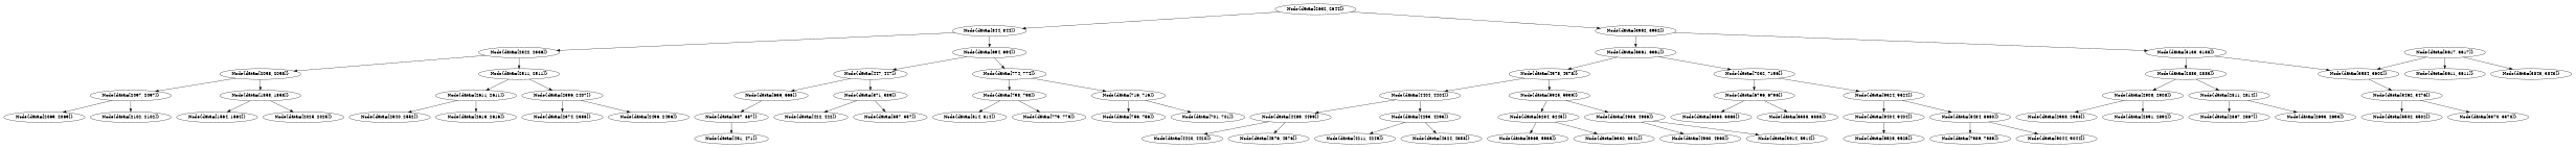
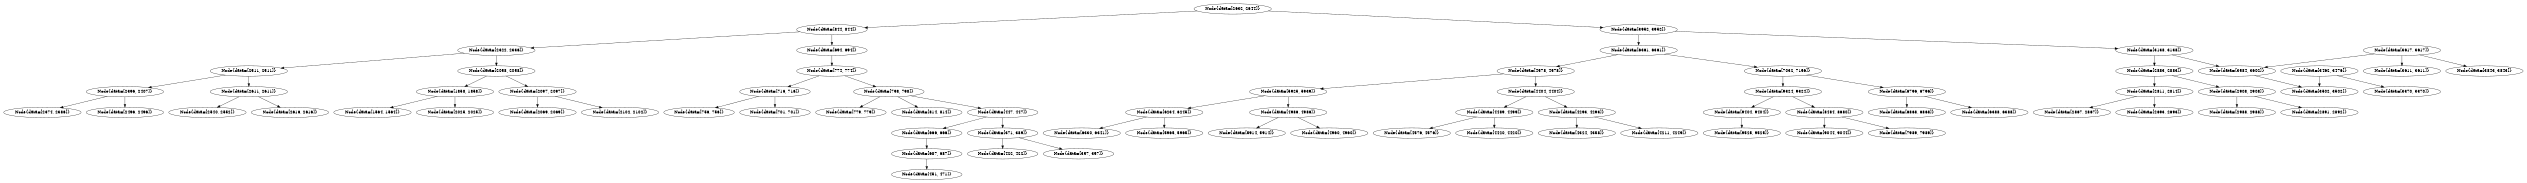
  digraph {
    n1 [label="Node{data=[2632, 2644]}"]
    n2 [label="Node{data=[844, 844]}"]
    n3 [label="Node{data=[3952, 3952]}"]
    n4 [label="Node{data=[694, 694]}"]
    n5 [label="Node{data=[2322, 2336]}"]
    n6 [label="Node{data=[3138, 3138]}"]
    n7 [label="Node{data=[6361, 6361]}"]
    n8 [label="Node{data=[447, 447]}"]
    n9 [label="Node{data=[774, 774]}"]
    n10 [label="Node{data=[2058, 2058]}"]
    n11 [label="Node{data=[2511, 2511]}"]
    n12 [label="Node{data=[371, 389]}"]
    n13 [label="Node{data=[666, 666]}"]
    n14 [label="Node{data=[716, 716]}"]
    n15 [label="Node{data=[798, 798]}"]
    n16 [label="Node{data=[357, 357]}"]
    n17 [label="Node{data=[422, 422]}"]
    n18 [label="Node{data=[687, 687]}"]
    n19 [label="Node{data=[451, 471]}"]
    n20 [label="Node{data=[701, 701]}"]
    n21 [label="Node{data=[756, 756]}"]
    n22 [label="Node{data=[779, 779]}"]
    n23 [label="Node{data=[814, 814]}"]
    n24 [label="Node{data=[1858, 1858]}"]
    n25 [label="Node{data=[2097, 2097]}"]
    n26 [label="Node{data=[2396, 2407]}"]
    n27 [label="Node{data=[2611, 2611]}"]
    n28 [label="Node{data=[1564, 1564]}"]
    n29 [label="Node{data=[2025, 2025]}"]
    n30 [label="Node{data=[2069, 2069]}"]
    n31 [label="Node{data=[2102, 2102]}"]
    n32 [label="Node{data=[2374, 2386]}"]
    n33 [label="Node{data=[2496, 2496]}"]
    n34 [label="Node{data=[2540, 2552]}"]
    n35 [label="Node{data=[2616, 2616]}"]
    n36 [label="Node{data=[2883, 2883]}"]
    n37 [label="Node{data=[3584, 3602]}"]
    n38 [label="Node{data=[4578, 4578]}"]
    n39 [label="Node{data=[7032, 7156]}"]
    n40 [label="Node{data=[2811, 2814]}"]
    n41 [label="Node{data=[2908, 2908]}"]
    n42 [label="Node{data=[3462, 3476]}"]
    n43 [label="Node{data=[2693, 2693]}"]
    n44 [label="Node{data=[2867, 2867]}"]
    n45 [label="Node{data=[2891, 2892]}"]
    n46 [label="Node{data=[2988, 2988]}"]
    n47 [label="Node{data=[3370, 3370]}"]
    n48 [label="Node{data=[3502, 3502]}"]
    n49 [label="Node{data=[3617, 3617]}"]
    n50 [label="Node{data=[3611, 3611]}"]
    n51 [label="Node{data=[3843, 3843]}"]
    n52 [label="Node{data=[4404, 4404]}"]
    n53 [label="Node{data=[5925, 5939]}"]
    n54 [label="Node{data=[6796, 6796]}"]
    n55 [label="Node{data=[9324, 9324]}"]
    n56 [label="Node{data=[4293, 4293]}"]
    n57 [label="Node{data=[4489, 4499]}"]
    n58 [label="Node{data=[4986, 4986]}"]
    n59 [label="Node{data=[6234, 6245]}"]
    n60 [label="Node{data=[4211, 4249]}"]
    n61 [label="Node{data=[4324, 4358]}"]
    n62 [label="Node{data=[4420, 4420]}"]
    n63 [label="Node{data=[4576, 4576]}"]
    n64 [label="Node{data=[4960, 4960]}"]
    n65 [label="Node{data=[5914, 5914]}"]
    n66 [label="Node{data=[5965, 5965]}"]
    n67 [label="Node{data=[6330, 6341]}"]
    n68 [label="Node{data=[6388, 6388]}"]
    n69 [label="Node{data=[6868, 6868]}"]
    n70 [label="Node{data=[8484, 8680]}"]
    n71 [label="Node{data=[9404, 9404]}"]
    n72 [label="Node{data=[7989, 7989]}"]
    n73 [label="Node{data=[9044, 9044]}"]
    n74 [label="Node{data=[9525, 9525]}"]
    n1 -> n2
    n1 -> n3
    n2 -> n4
    n2 -> n5
    n3 -> n6
    n3 -> n7
-   n4 -> n8
+   n15 -> n8
    n4 -> n9
    n5 -> n10
    n5 -> n11
    n6 -> n36
    n6 -> n37
    n7 -> n38
    n7 -> n39
    n8 -> n12
    n8 -> n13
    n9 -> n14
    n9 -> n15
    n10 -> n24
    n10 -> n25
    n11 -> n26
    n11 -> n27
    n12 -> n16
    n12 -> n17
    n13 -> n18
    n14 -> n20
    n14 -> n21
    n15 -> n22
    n15 -> n23
    n18 -> n19
    n24 -> n28
    n24 -> n29
    n25 -> n30
    n25 -> n31
    n26 -> n32
    n26 -> n33
    n27 -> n34
    n27 -> n35
    n36 -> n40
    n36 -> n41
-   n37 -> n42
+   n37 -> n48
    n38 -> n52
    n38 -> n53
    n39 -> n54
    n39 -> n55
    n40 -> n43
    n40 -> n44
    n41 -> n45
    n41 -> n46
    n42 -> n47
    n42 -> n48
    n49 -> n37
    n49 -> n50
    n49 -> n51
    n52 -> n56
    n52 -> n57
    n53 -> n58
    n53 -> n59
    n54 -> n68
    n54 -> n69
    n55 -> n70
    n55 -> n71
    n56 -> n60
    n56 -> n61
    n57 -> n62
    n57 -> n63
    n58 -> n64
    n58 -> n65
    n59 -> n66
    n59 -> n67
    n70 -> n72
    n70 -> n73
    n71 -> n74
  }
